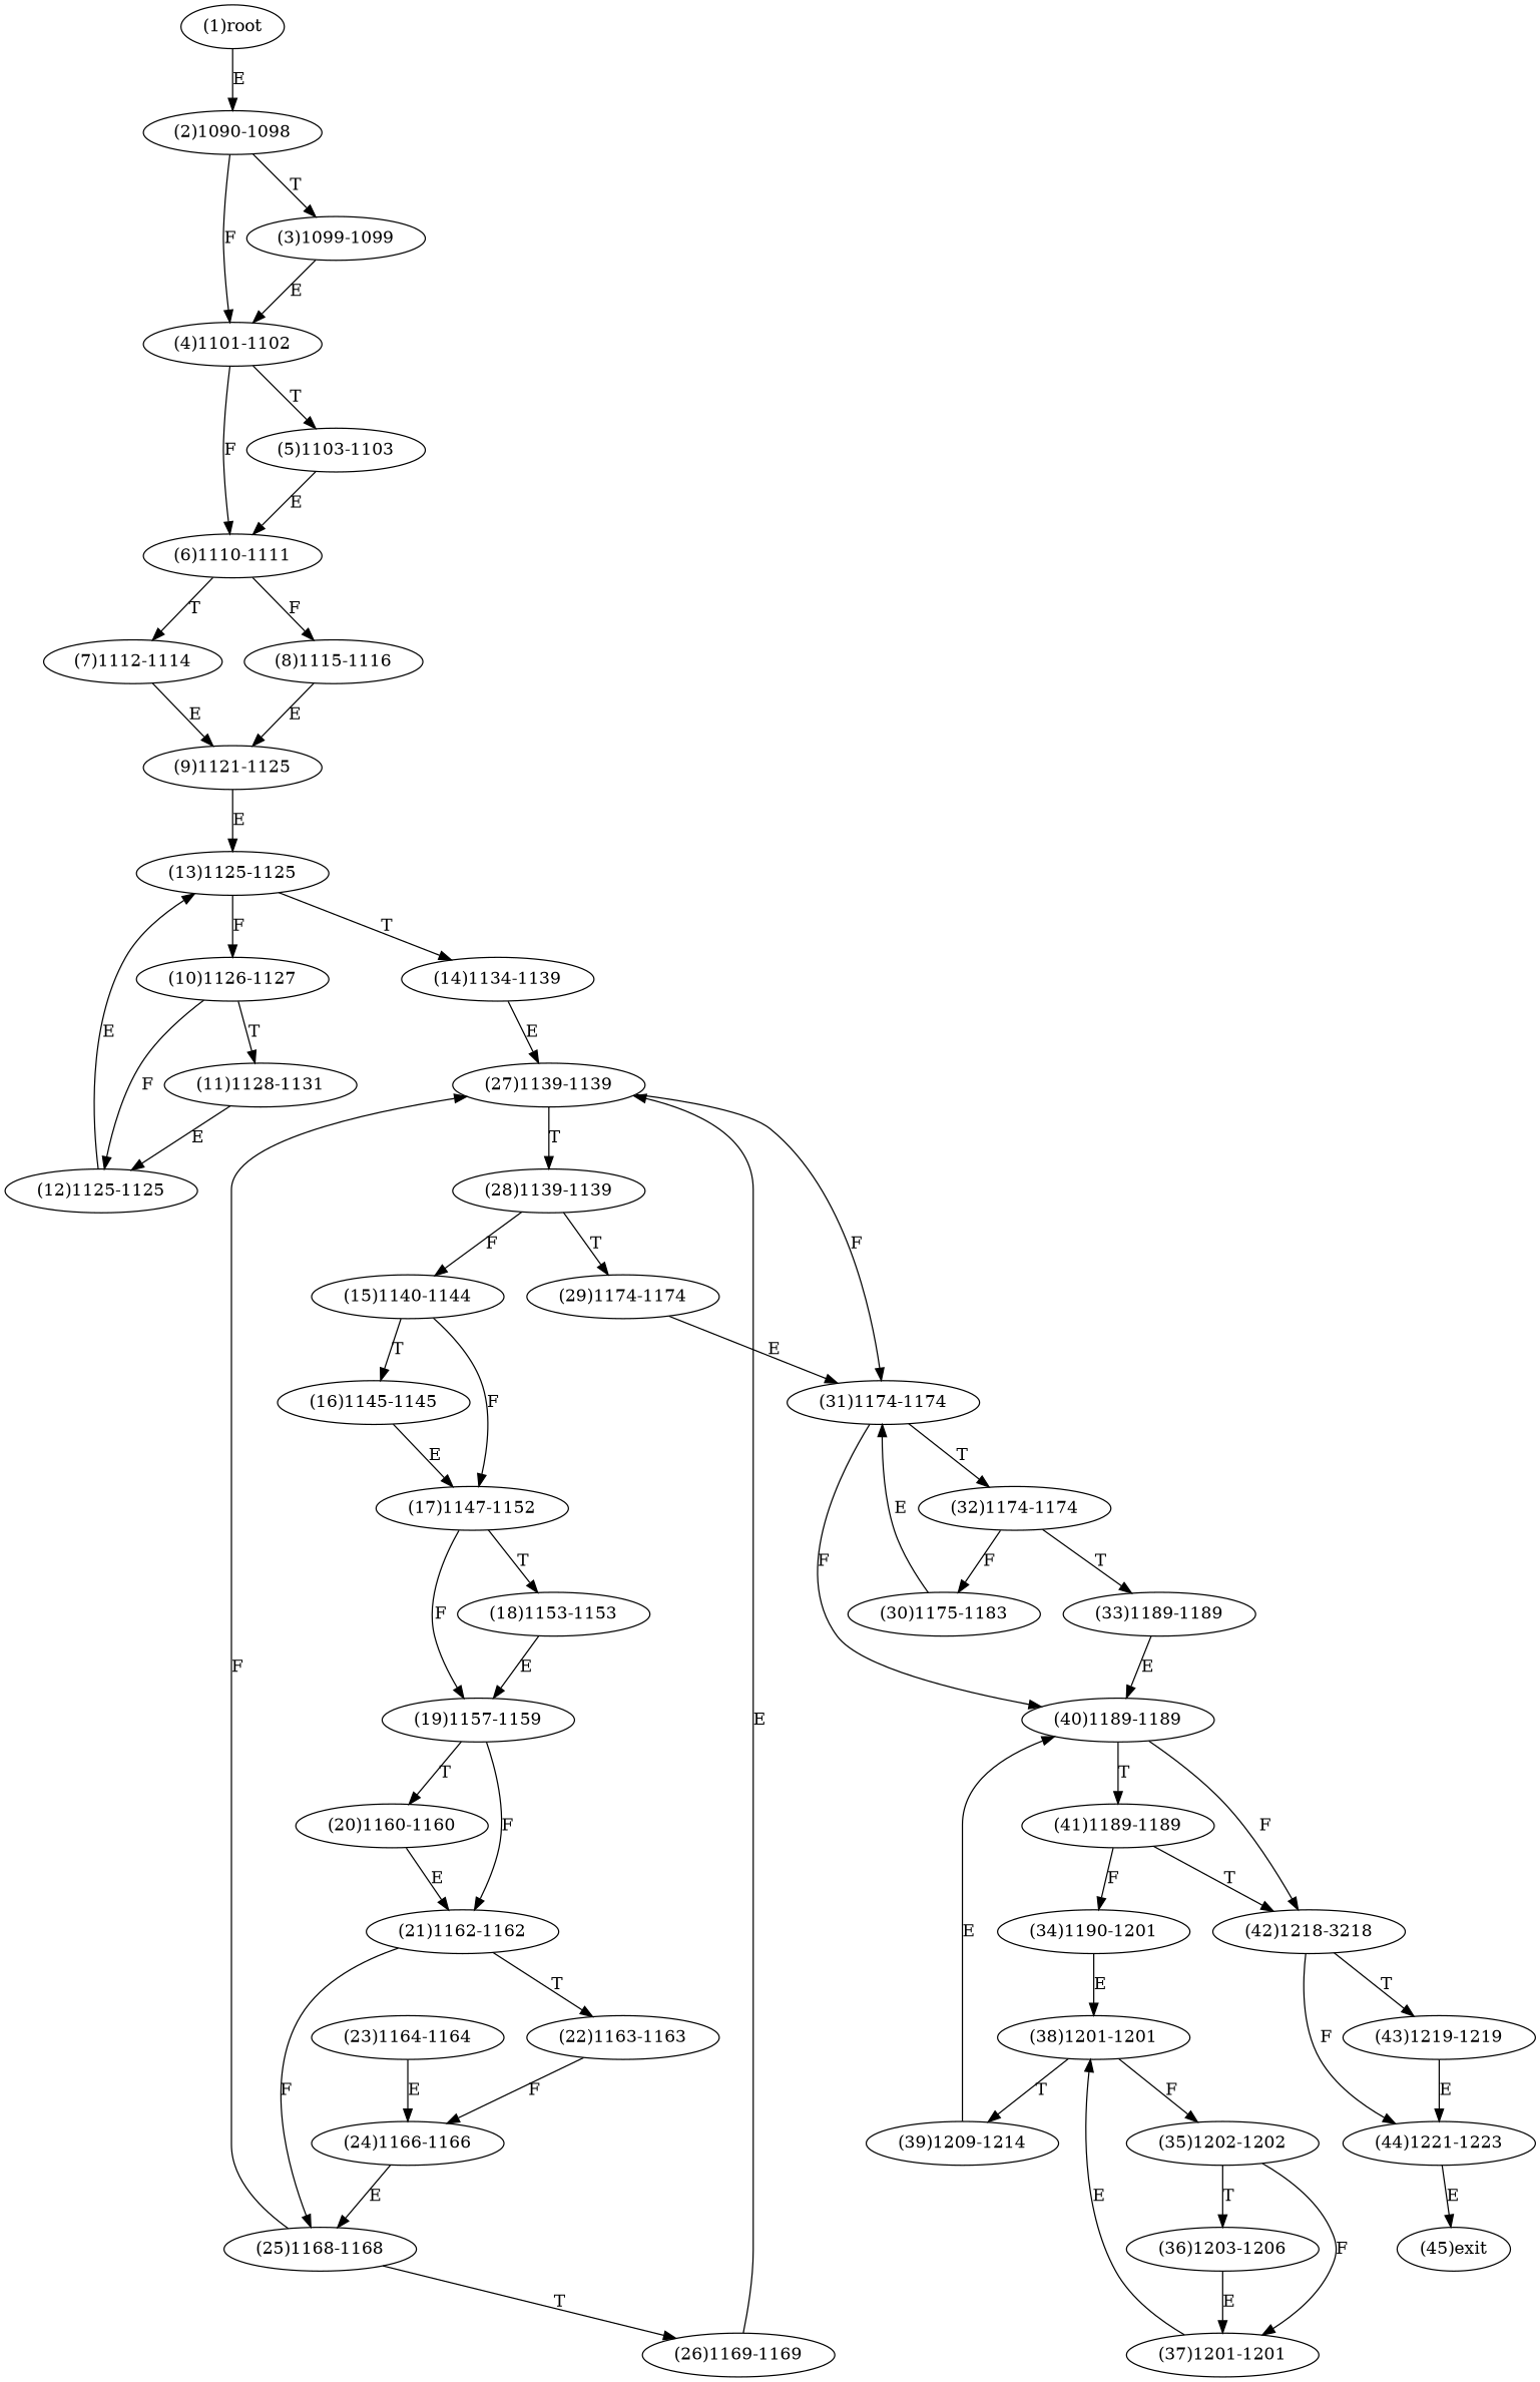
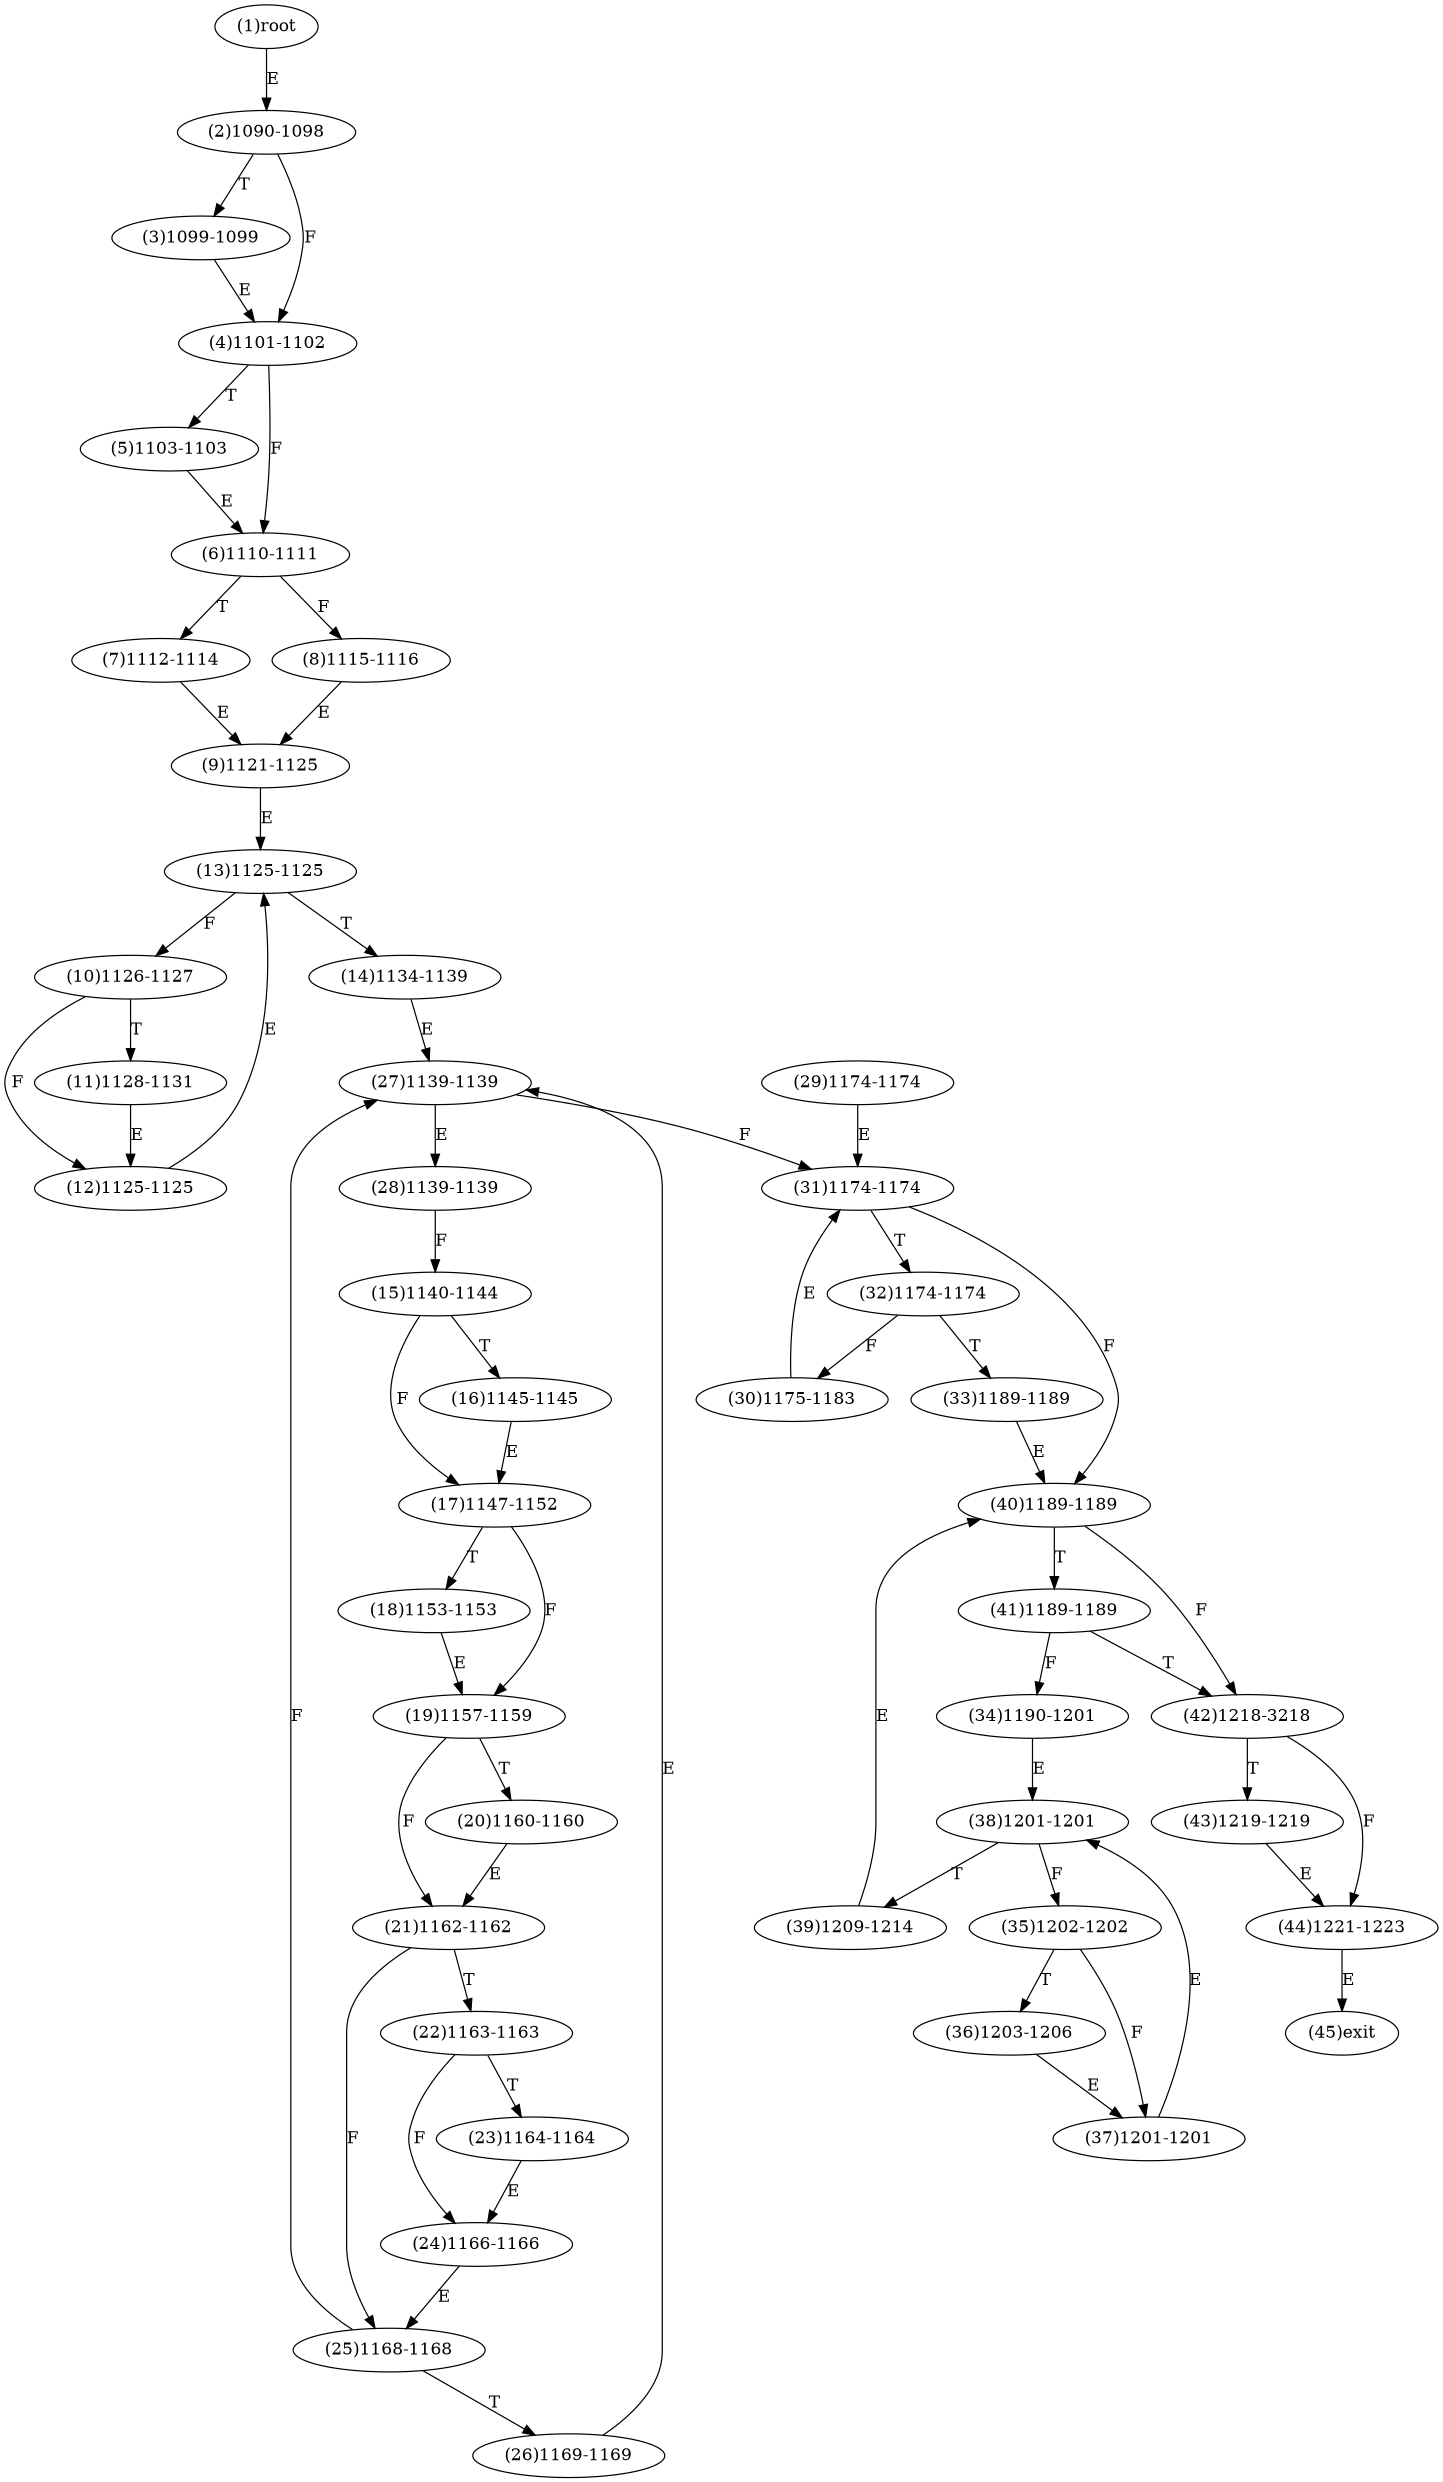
  digraph {
    n1 [label="(1)root"]
    n2 [label="(2)1090-1098"]
    n3 [label="(3)1099-1099"]
    n4 [label="(4)1101-1102"]
    n5 [label="(5)1103-1103"]
    n6 [label="(6)1110-1111"]
    n7 [label="(7)1112-1114"]
    n8 [label="(8)1115-1116"]
    n9 [label="(9)1121-1125"]
    n10 [label="(13)1125-1125"]
    n11 [label="(10)1126-1127"]
    n12 [label="(14)1134-1139"]
    n13 [label="(11)1128-1131"]
    n14 [label="(12)1125-1125"]
    n15 [label="(27)1139-1139"]
    n16 [label="(28)1139-1139"]
    n17 [label="(31)1174-1174"]
    n18 [label="(15)1140-1144"]
    n19 [label="(17)1147-1152"]
    n20 [label="(16)1145-1145"]
    n21 [label="(19)1157-1159"]
    n22 [label="(18)1153-1153"]
    n23 [label="(21)1162-1162"]
    n24 [label="(20)1160-1160"]
    n25 [label="(22)1163-1163"]
    n26 [label="(25)1168-1168"]
    n27 [label="(23)1164-1164"]
    n28 [label="(24)1166-1166"]
    n29 [label="(26)1169-1169"]
    n30 [label="(29)1174-1174"]
    n31 [label="(32)1174-1174"]
    n32 [label="(40)1189-1189"]
    n33 [label="(30)1175-1183"]
    n34 [label="(33)1189-1189"]
    n35 [label="(42)1218-3218"]
    n36 [label="(41)1189-1189"]
    n37 [label="(34)1190-1201"]
    n38 [label="(38)1201-1201"]
    n39 [label="(35)1202-1202"]
    n40 [label="(39)1209-1214"]
    n41 [label="(36)1203-1206"]
    n42 [label="(37)1201-1201"]
    n43 [label="(43)1219-1219"]
    n44 [label="(44)1221-1223"]
    n45 [label="(45)exit"]
    n1 -> n2 [label=E]
    n2 -> n3 [label=T]
    n2 -> n4 [label=F]
    n3 -> n4 [label=E]
    n4 -> n5 [label=T]
    n4 -> n6 [label=F]
    n5 -> n6 [label=E]
    n6 -> n7 [label=T]
    n6 -> n8 [label=F]
    n7 -> n9 [label=E]
    n8 -> n9 [label=E]
    n9 -> n10 [label=E]
    n10 -> n11 [label=F]
    n10 -> n12 [label=T]
    n11 -> n13 [label=T]
    n11 -> n14 [label=F]
    n12 -> n15 [label=E]
    n13 -> n14 [label=E]
    n14 -> n10 [label=E]
-   n15 -> n16 [label=T]
+   n15 -> n16 [label=E]
    n15 -> n17 [label=F]
    n16 -> n18 [label=F]
-   n16 -> n30 [label=T]
    n17 -> n31 [label=T]
    n17 -> n32 [label=F]
    n18 -> n19 [label=F]
    n18 -> n20 [label=T]
    n19 -> n21 [label=F]
    n19 -> n22 [label=T]
    n20 -> n19 [label=E]
    n21 -> n23 [label=F]
    n21 -> n24 [label=T]
    n22 -> n21 [label=E]
    n23 -> n25 [label=T]
    n23 -> n26 [label=F]
    n24 -> n23 [label=E]
+   n25 -> n27 [label=T]
    n25 -> n28 [label=F]
    n26 -> n15 [label=F]
    n26 -> n29 [label=T]
    n27 -> n28 [label=E]
    n28 -> n26 [label=E]
    n29 -> n15 [label=E]
    n30 -> n17 [label=E]
    n31 -> n33 [label=F]
    n31 -> n34 [label=T]
    n32 -> n35 [label=F]
    n32 -> n36 [label=T]
    n33 -> n17 [label=E]
    n34 -> n32 [label=E]
    n35 -> n43 [label=T]
    n35 -> n44 [label=F]
    n36 -> n35 [label=T]
    n36 -> n37 [label=F]
    n37 -> n38 [label=E]
    n38 -> n39 [label=F]
    n38 -> n40 [label=T]
    n39 -> n41 [label=T]
    n39 -> n42 [label=F]
    n40 -> n32 [label=E]
    n41 -> n42 [label=E]
    n42 -> n38 [label=E]
    n43 -> n44 [label=E]
    n44 -> n45 [label=E]
  }
